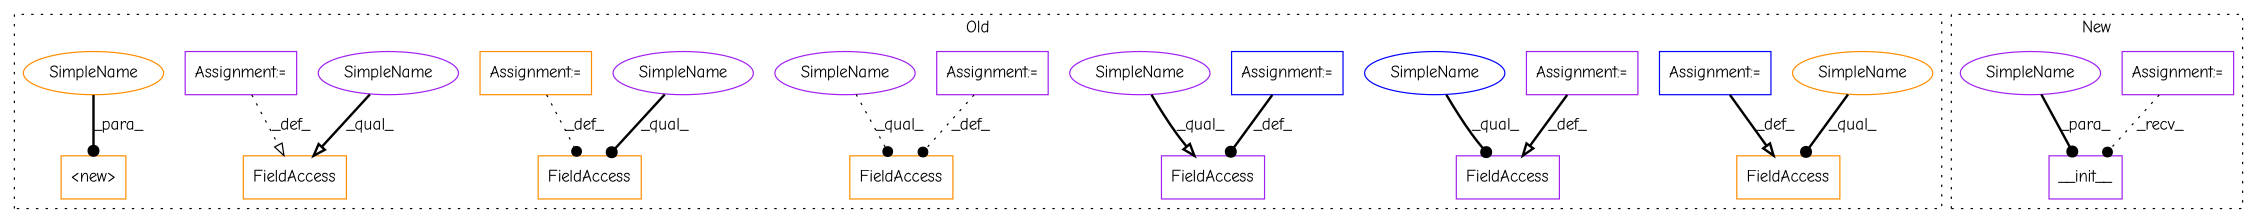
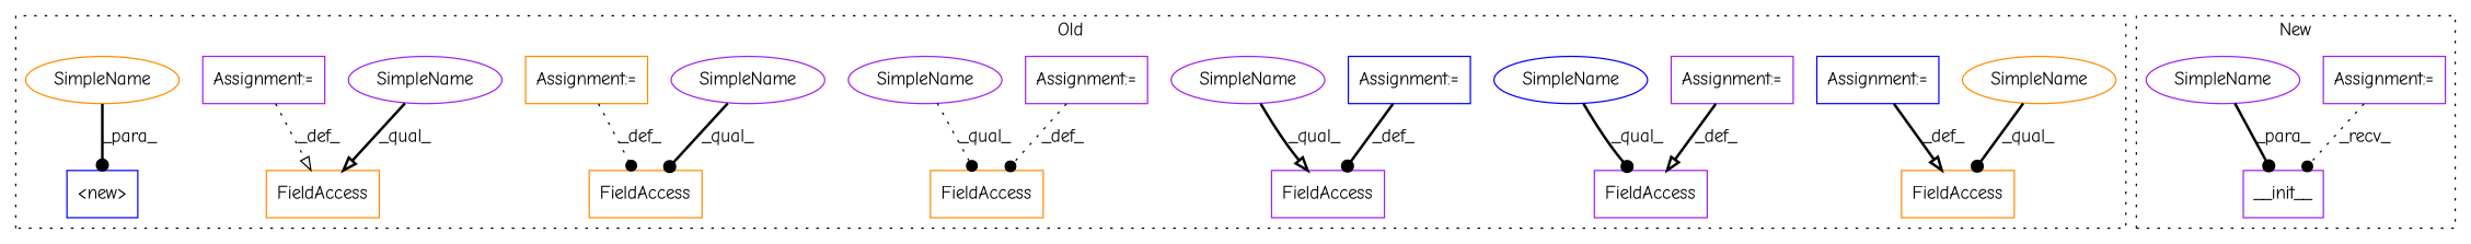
  digraph {
    fontname="Comic Neue"
    node [a=42 l=4 s=3169 shape=box color=purple fontname="Comic Neue"]
    edge [style=bold arrowhead=dot fontname="Comic Neue"]
-   n1 [a=46 l="6,2" label="<new>" s="2842,2872" color=darkorange]
+   n1 [a=46 l="6,2" label="<new>" s="2842,2872" color=blue]
    n2 [a=22 l=9 label=FieldAccess color=darkorange]
    n3 [a=7 l=1 label="Assignment:=" s=3178 color=darkorange]
    n4 [a=22 l=11 label=FieldAccess s=3655 color=darkorange]
    n5 [a=22 l=15 label=FieldAccess s=3677]
    n6 [a=22 l=16 label=FieldAccess s=3814 color=darkorange]
    n7 [a=7 l=1 label="Assignment:=" s=3750 color=blue]
    n8 [a=7 l=1 label="Assignment:=" s=3666]
    n9 [a=22 l=8 label=FieldAccess s=2879 color=darkorange]
    n10 [a=22 l=13 label=FieldAccess s=2897]
    n11 [a=7 l=1 label="Assignment:=" s=2910 color=blue]
    n12 [a=7 l=1 label="Assignment:=" s=2887]
    n13 [a=7 l=1 label="Assignment:=" s=3692]
    n14 [label=SimpleName s=3677 shape=ellipse color=blue]
    n15 [label=SimpleName s=3814 shape=ellipse color=darkorange]
    n16 [label=SimpleName s=2879 shape=ellipse]
    n17 [label=SimpleName s=2897 shape=ellipse]
    n18 [label=SimpleName s=3655 shape=ellipse]
    n19 [label=SimpleName s=2868 shape=ellipse color=darkorange]
    n20 [label=SimpleName shape=ellipse]
    n21 [a=32 l="9,1" label=__init__ s="5472,5489"]
    n22 [a=7 l=8 label="Assignment:=" s=5404]
    n23 [label=SimpleName s=5481 shape=ellipse]
    subgraph cluster_1 {
      label=Old
      style=dotted
      n1
      n2
      n3
      n4
      n5
      n6
      n7
      n8
      n9
      n10
      n11
      n12
      n13
      n14
      n15
      n16
      n17
      n18
      n19
      n20
    }
    subgraph cluster_2 {
      label=New
      style=dotted
      n21
      n22
      n23
    }
    n3 -> n2 [label=_def_ style=dotted]
    n7 -> n6 [label=_def_ arrowhead=onormal]
    n8 -> n4 [label=_def_ style=dotted]
    n11 -> n10 [label=_def_]
    n12 -> n9 [label=_def_ style=dotted arrowhead=onormal]
    n13 -> n5 [label=_def_ arrowhead=onormal]
    n14 -> n5 [label=_qual_]
    n15 -> n6 [label=_qual_]
    n16 -> n9 [label=_qual_ arrowhead=onormal]
    n17 -> n10 [label=_qual_ arrowhead=onormal]
    n18 -> n4 [label=_qual_ style=dotted]
    n19 -> n1 [label=_para_]
    n20 -> n2 [label=_qual_]
    n22 -> n21 [label=_recv_ style=dotted]
    n23 -> n21 [label=_para_]
  }
